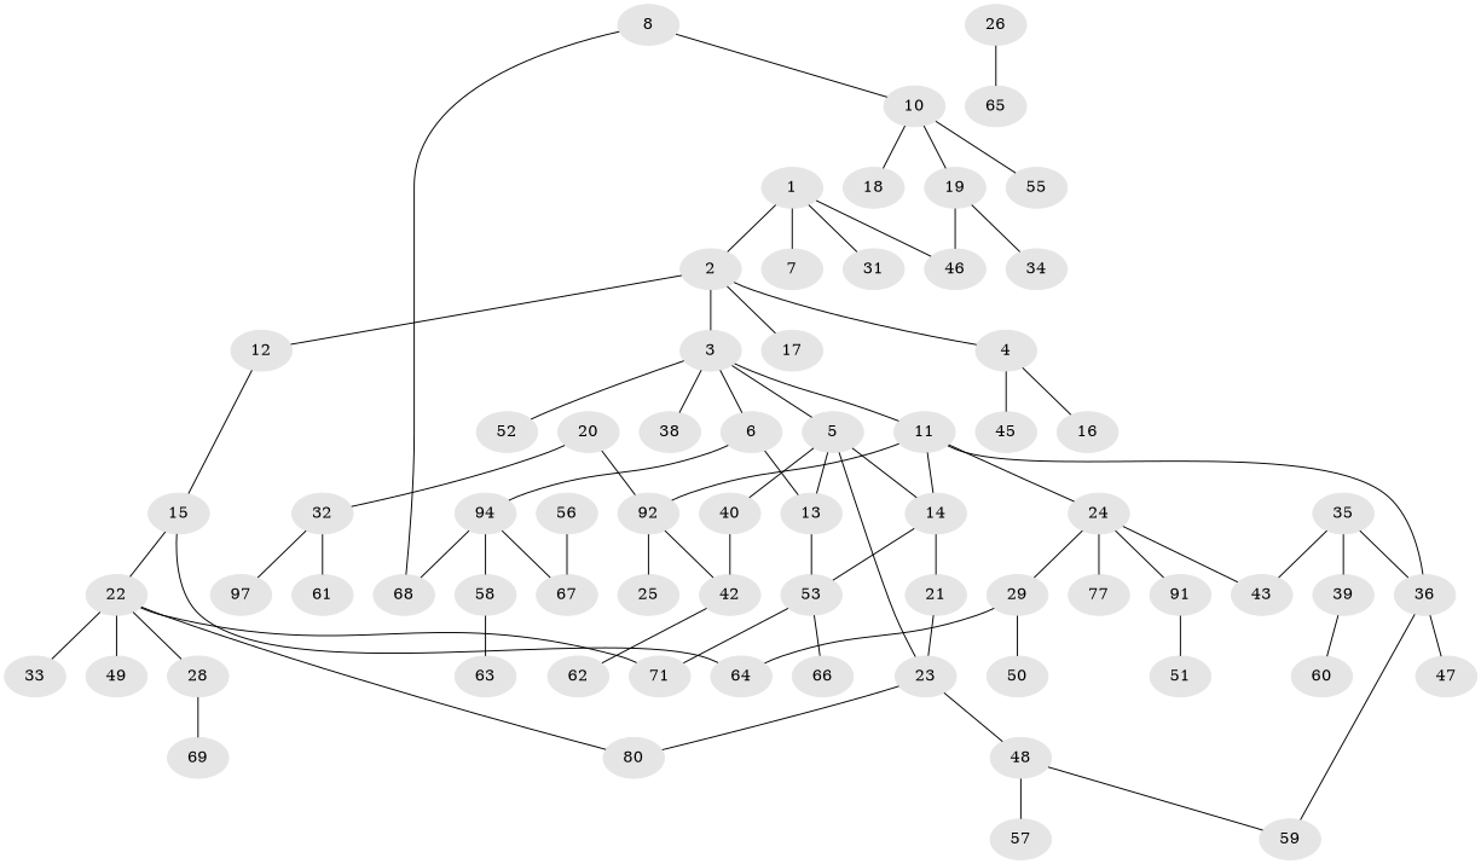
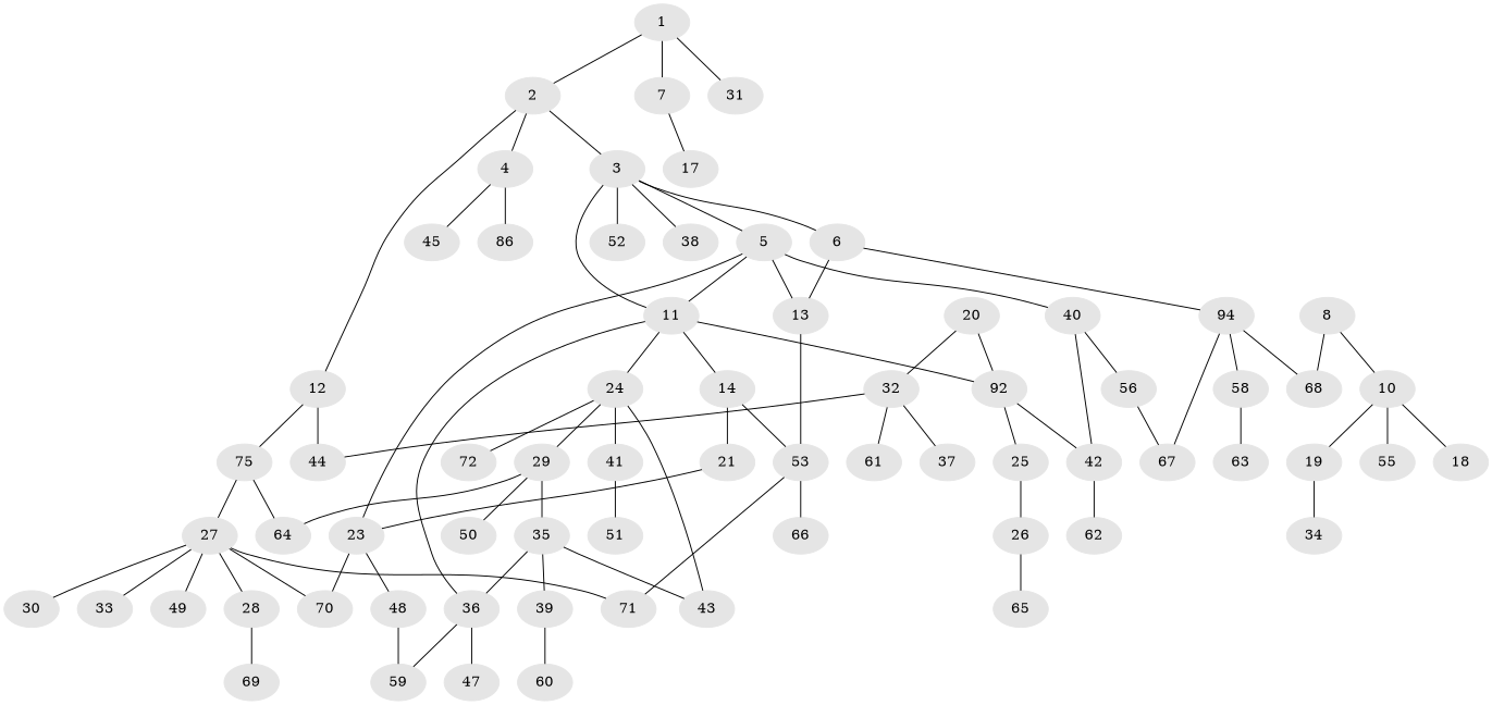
  graph {
    node [color=gray90 style=filled]
    1
    2
    7
    31
-   46
    3
    4
    12
    17
    38
    5
    6
    11
    52
-   16
+   16 [label=86]
    45
    8
    10
    68
-   15
+   15 [label=75]
+   44
    13
    23
    40
    n25 [label=94]
    14
    n27 [label=92]
    24
    36
    53
    48
-   70 [label=80]
+   70
    42
    56
    58
    67
    18
    19
    55
    20
    32
    34
    21
    25
    29
-   41 [label=91]
+   41
    43
-   72 [label=77]
+   72
    47
    59
-   27 [label=22]
+   27
    64
    71
    66
    28
+   30
    33
    49
-   37 [label=97]
+   37
    61
    26
    62
-   57
    35
    50
    51
    65
    69
    39
    60
    63
    1 -- 2
    1 -- 7
    1 -- 31
-   1 -- 46
    2 -- 3
    2 -- 4
    2 -- 12
-   2 -- 17
+   7 -- 17
    3 -- 38
    3 -- 5
    3 -- 6
    3 -- 11
    3 -- 52
    4 -- 16
    4 -- 45
    12 -- 15
-   5 -- 14
+   12 -- 44
+   5 -- 11
    5 -- 13
    5 -- 23
    5 -- 40
    6 -- 13
    6 -- n25
    11 -- 14
    11 -- n27
    11 -- 24
    11 -- 36
    8 -- 10
    8 -- 68
    10 -- 18
    10 -- 19
    10 -- 55
    15 -- 27
    15 -- 64
    13 -- 53
    23 -- 48
    23 -- 70
    40 -- 42
+   40 -- 56
    n25 -- 68
    n25 -- 58
    n25 -- 67
    14 -- 53
    14 -- 21
    n27 -- 42
    n27 -- 25
    24 -- 29
    24 -- 41
    24 -- 43
    24 -- 72
    36 -- 47
    36 -- 59
    53 -- 71
    53 -- 66
    48 -- 59
-   48 -- 57
    42 -- 62
    56 -- 67
    58 -- 63
-   19 -- 46
    19 -- 34
    20 -- n27
    20 -- 32
+   32 -- 44
    32 -- 37
    32 -- 61
    21 -- 23
+   25 -- 26
    29 -- 64
+   29 -- 35
    29 -- 50
    41 -- 51
    27 -- 70
    27 -- 71
    27 -- 28
+   27 -- 30
    27 -- 33
    27 -- 49
    28 -- 69
    26 -- 65
    35 -- 36
    35 -- 43
    35 -- 39
    39 -- 60
  }
